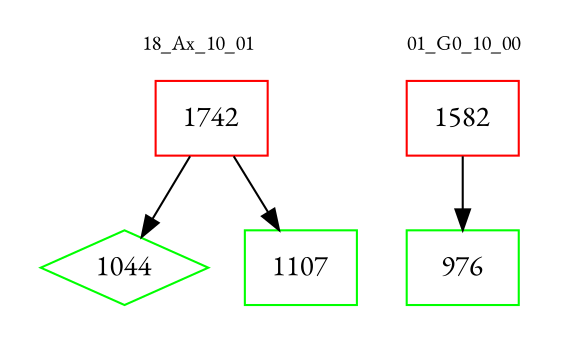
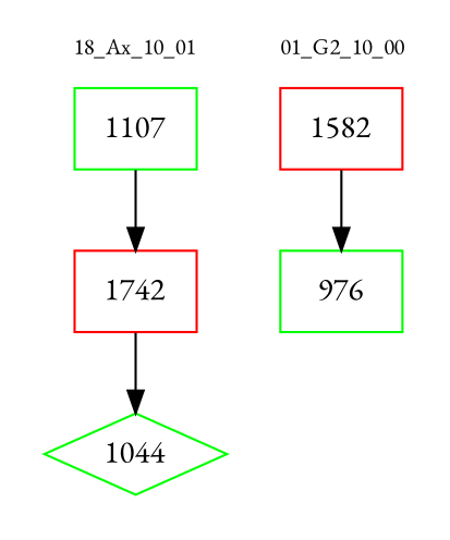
  digraph {
    fontname="EB Garamond"
    node [color=green fontname="EB Garamond" shape=box]
    edge [color=black fontname="EB Garamond"]
    n1 [color=red label=1742]
    n2 [label=1044 shape=diamond]
    n3 [label=1107]
    n4 [color=red label=1582]
    n5 [label=976]
    subgraph cluster_1 {
      color=white
      fontsize=10
      label="18_Ax_10_01"
      n1
      n2
      n3
    }
    subgraph cluster_2 {
      color=white
      fontsize=10
-     label="01_G0_10_00"
+     label="01_G2_10_00"
      n4
      n5
    }
    n1 -> n2
-   n1 -> n3
+   n3 -> n1
    n4 -> n5
  }
